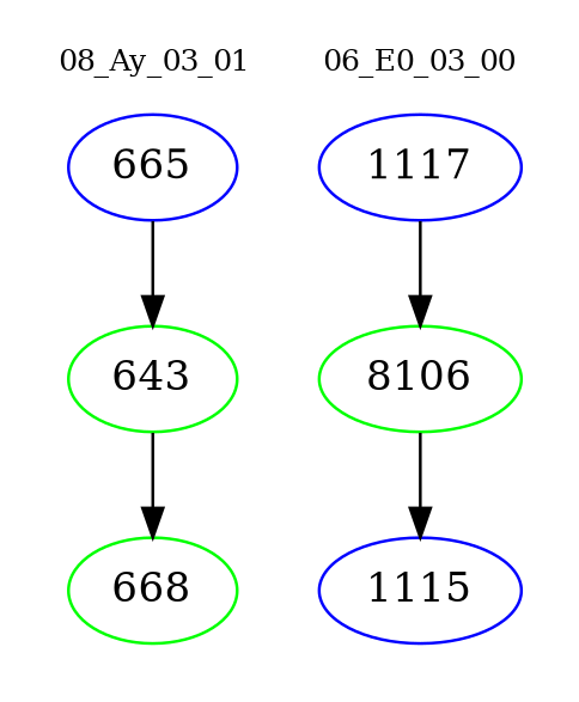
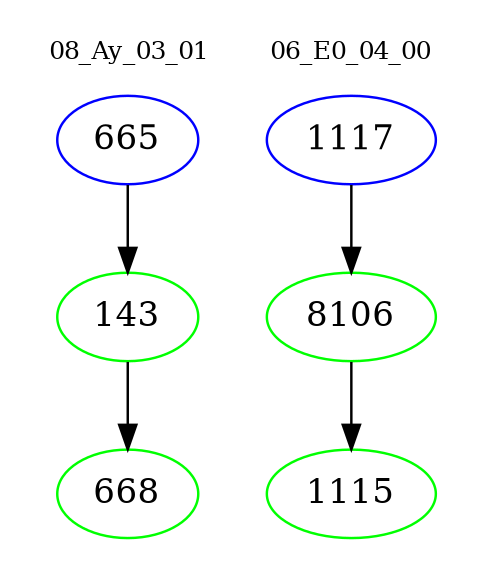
  digraph {
    node [color=green]
    edge [color=black]
    n1 [color=blue label=665]
-   n2 [label=643]
+   n2 [label=143]
    n3 [label=668]
    n4 [color=blue label=1117]
    n5 [label=8106]
-   n6 [color=blue label=1115]
+   n6 [label=1115]
    subgraph cluster_1 {
      color=white
      fontsize=10
      label="08_Ay_03_01"
      n1
      n2
      n3
    }
    subgraph cluster_2 {
      color=white
      fontsize=10
-     label="06_E0_03_00"
+     label="06_E0_04_00"
      n4
      n5
      n6
    }
    n1 -> n2
    n2 -> n3
    n4 -> n5
    n5 -> n6
  }
